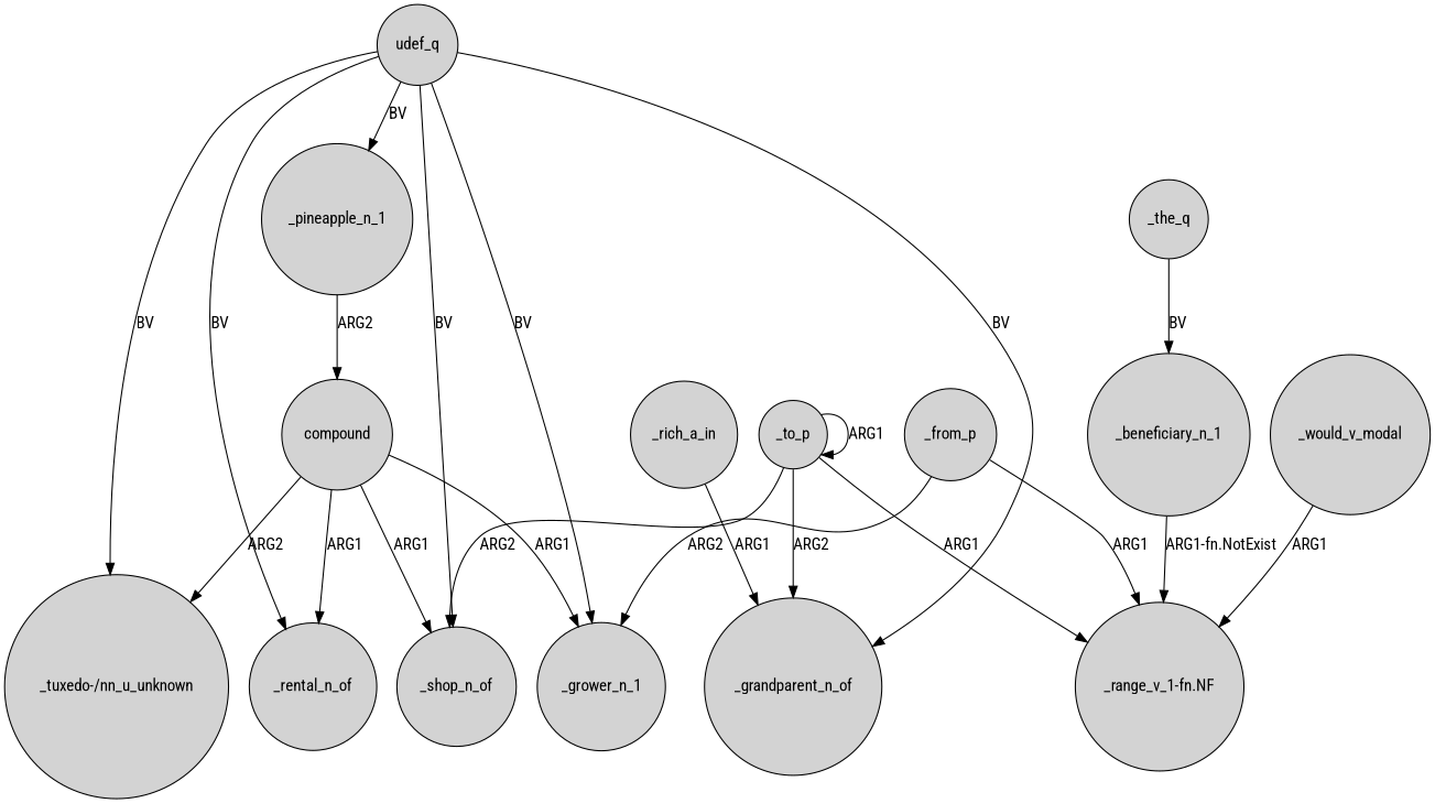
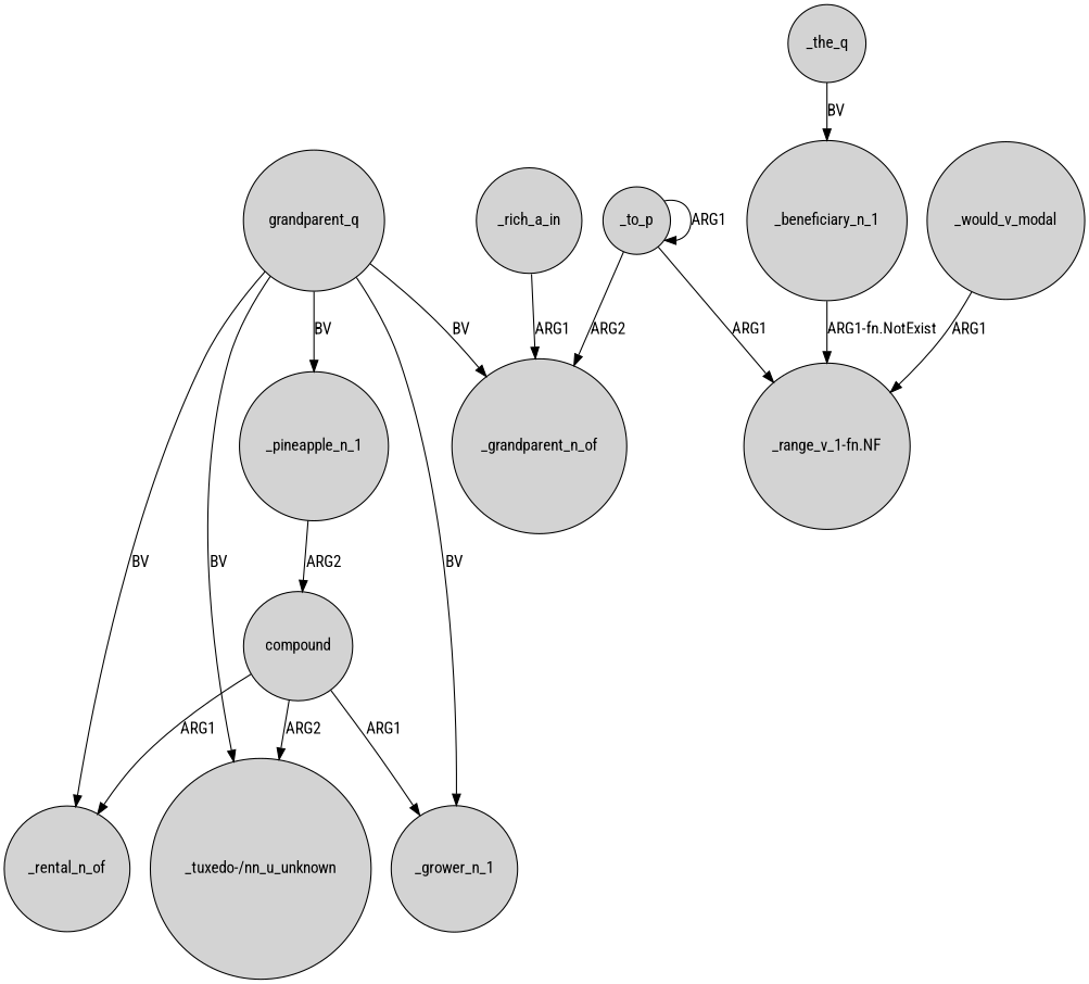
  digraph {
    fontname="Roboto Condensed"
    node [fontname="Roboto Condensed" shape=circle style=filled]
    edge [fontname="Roboto Condensed"]
-   udef_q
+   udef_q [label=grandparent_q]
    _rental_n_of
    _pineapple_n_1
-   _shop_n_of
    _grower_n_1
    _grandparent_n_of
    "_tuxedo-/nn_u_unknown"
    compound
    _to_p
    "_range_v_1-fn.NF"
    _beneficiary_n_1
-   _from_p
    _rich_a_in
    _would_v_modal
    _the_q
    udef_q -> _rental_n_of [label=BV]
    udef_q -> _pineapple_n_1 [label=BV]
-   udef_q -> _shop_n_of [label=BV]
    udef_q -> _grower_n_1 [label=BV]
    udef_q -> _grandparent_n_of [label=BV]
    udef_q -> "_tuxedo-/nn_u_unknown" [label=BV]
    _pineapple_n_1 -> compound [label=ARG2]
    compound -> _rental_n_of [label=ARG1]
-   compound -> _shop_n_of [label=ARG1]
    compound -> _grower_n_1 [label=ARG1]
    compound -> "_tuxedo-/nn_u_unknown" [label=ARG2]
-   _to_p -> _shop_n_of [label=ARG2]
    _to_p -> _grandparent_n_of [label=ARG2]
    _to_p -> _to_p [label=ARG1]
    _to_p -> "_range_v_1-fn.NF" [label=ARG1]
    _beneficiary_n_1 -> "_range_v_1-fn.NF" [label="ARG1-fn.NotExist"]
-   _from_p -> _grower_n_1 [label=ARG2]
-   _from_p -> "_range_v_1-fn.NF" [label=ARG1]
    _rich_a_in -> _grandparent_n_of [label=ARG1]
    _would_v_modal -> "_range_v_1-fn.NF" [label=ARG1]
    _the_q -> _beneficiary_n_1 [label=BV]
  }
